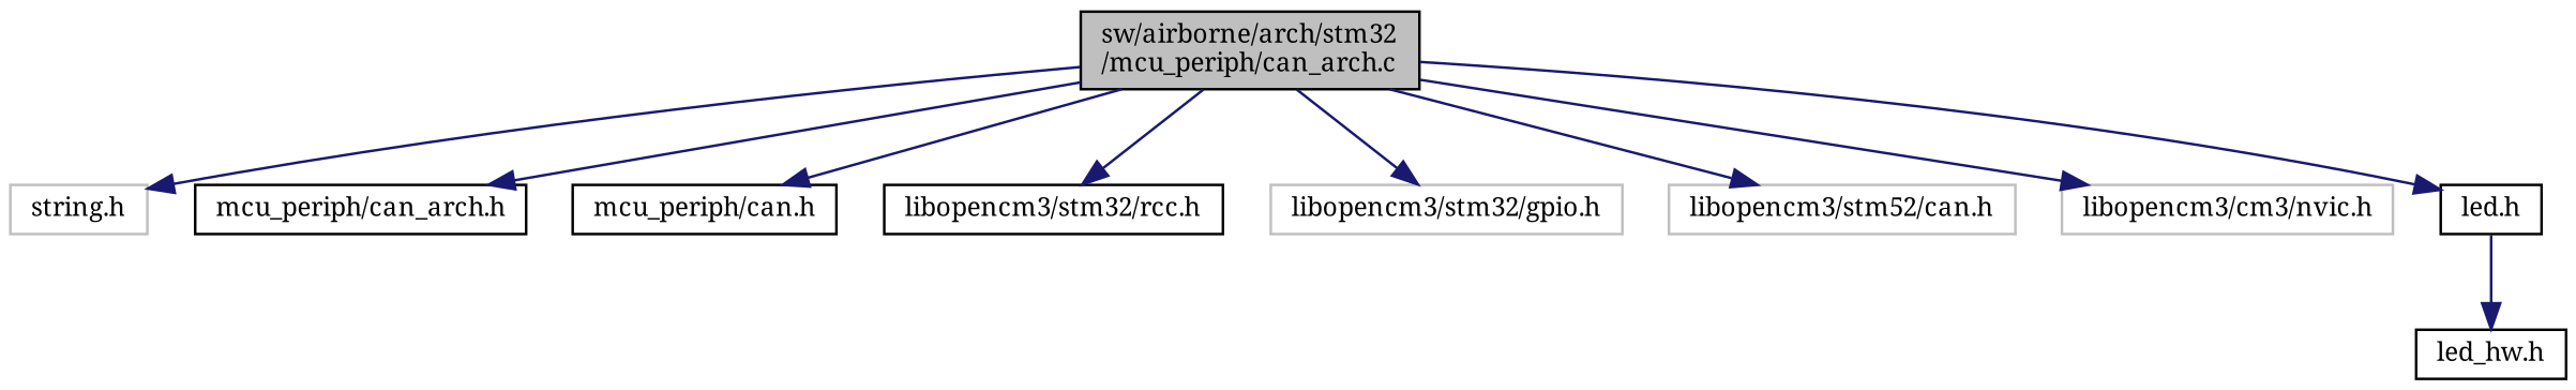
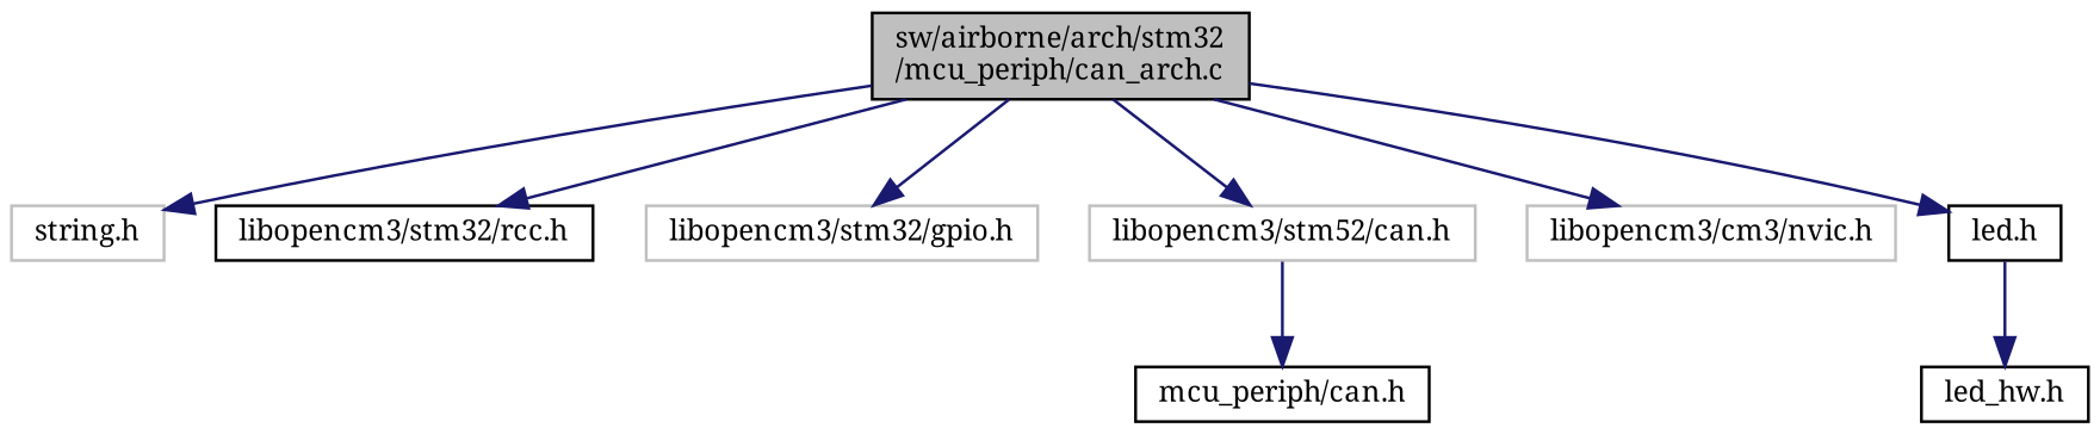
  digraph {
    fontname="Noto Serif"
    node [color=black fillcolor=white fontname="Noto Serif" fontsize=10 shape=record style=filled]
    edge [color=midnightblue fontname="Noto Serif" fontsize=10 labelfontname=FreeSans labelfontsize=10 style=solid]
    n1 [fillcolor=grey75 fontcolor=black height=0.2 label="sw/airborne/arch/stm32\l/mcu_periph/can_arch.c" width=0.4]
    n2 [color=grey75 height=0.2 label="string.h" width=0.4]
-   n3 [height=0.2 label="mcu_periph/can_arch.h" width=0.4]
    n4 [height=0.2 label="mcu_periph/can.h" width=0.4]
    n5 [height=0.2 label="libopencm3/stm32/rcc.h" width=0.4]
    n6 [color=grey75 height=0.2 label="libopencm3/stm32/gpio.h" width=0.4]
    n7 [color=grey75 height=0.2 label="libopencm3/stm52/can.h" width=0.4]
    n8 [color=grey75 height=0.2 label="libopencm3/cm3/nvic.h" width=0.4]
    n9 [height=0.2 label="led.h" width=0.4]
    n10 [height=0.2 label="led_hw.h" width=0.4]
    n1 -> n2
-   n1 -> n3
-   n1 -> n4
+   n7 -> n4
    n1 -> n5
    n1 -> n6
    n1 -> n7
    n1 -> n8
    n1 -> n9
    n9 -> n10
  }
